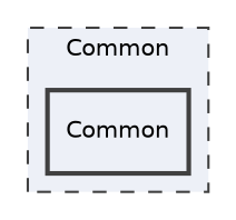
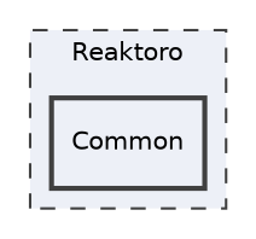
  digraph {
    compound=true
    n1 [color=grey25 fillcolor="#edf0f7" fontname=Helvetica fontsize=10 label=Common shape=box style="filled,bold,"]
    subgraph cluster_1 {
      bgcolor="#edf0f7"
      fontname=Helvetica
      fontsize=10
-     label=Common
+     label=Reaktoro
      pencolor=grey25
      style="filled,dashed,"
      n1
    }
  }
